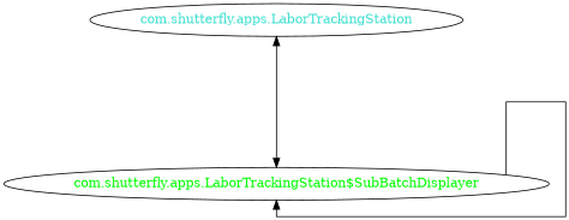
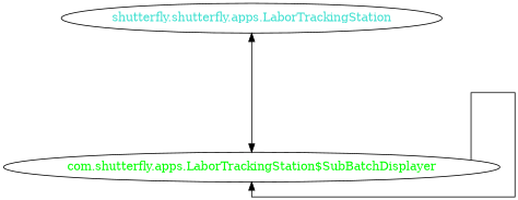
  digraph {
    concentrate=true
    rankdir=TB
    ranksep=2.0
    splines=ortho
    "com.shutterfly.apps.LaborTrackingStation$SubBatchDisplayer" [fontcolor=green]
-   "com.shutterfly.apps.LaborTrackingStation" [fontcolor=turquoise]
+   "com.shutterfly.apps.LaborTrackingStation" [fontcolor=turquoise label="shutterfly.shutterfly.apps.LaborTrackingStation"]
    "com.shutterfly.apps.LaborTrackingStation$SubBatchDisplayer" -> "com.shutterfly.apps.LaborTrackingStation$SubBatchDisplayer"
    "com.shutterfly.apps.LaborTrackingStation" -> "com.shutterfly.apps.LaborTrackingStation$SubBatchDisplayer" [dir=both]
  }
